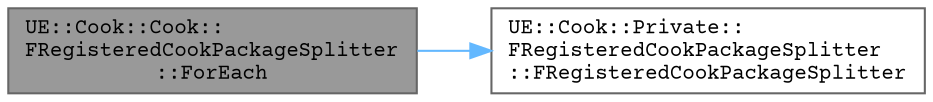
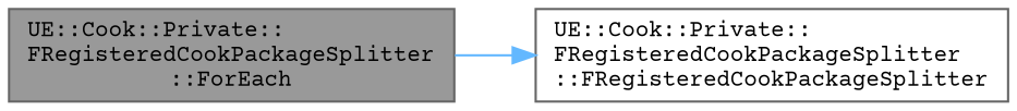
  digraph {
    rankdir=LR
    fontname="Courier Prime"
    node [fontname="Courier Prime" fontsize=10 shape=box style=filled]
-   n1 [color=gray40 fillcolor=grey60 fontcolor=black height=0.2 label="UE::Cook::Cook::\lFRegisteredCookPackageSplitter\l::ForEach" width=0.4]
+   n1 [color=gray40 fillcolor=grey60 fontcolor=black height=0.2 label="UE::Cook::Private::\lFRegisteredCookPackageSplitter\l::ForEach" width=0.4]
    n2 [color=grey40 fillcolor=white height=0.2 label="UE::Cook::Private::\lFRegisteredCookPackageSplitter\l::FRegisteredCookPackageSplitter" width=0.4]
    n1 -> n2 [color=steelblue1 fontname="Courier Prime" fontsize=10 labelfontname=Helvetica labelfontsize=10 style=solid]
  }
